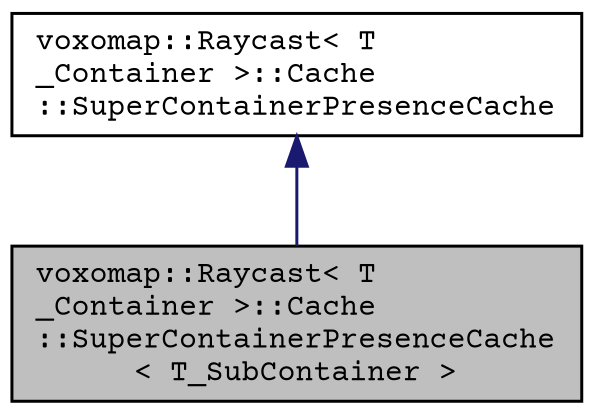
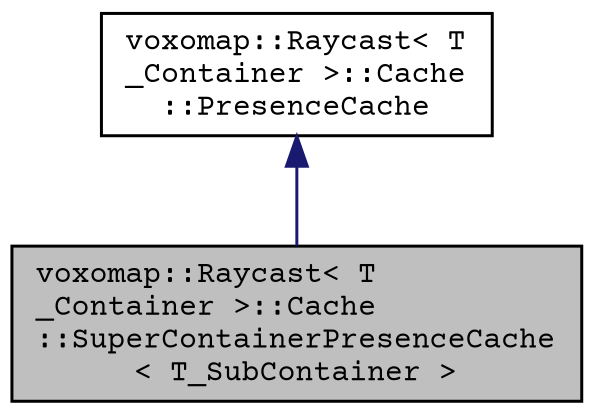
  digraph {
    fontname="Courier Prime"
    node [color=black fontname="Courier Prime" fontsize=10 shape=record style=filled]
    n1 [fillcolor=grey75 fontcolor=black height=0.2 label="voxomap::Raycast\< T\l_Container \>::Cache\l::SuperContainerPresenceCache\l\< T_SubContainer \>" width=0.4]
-   n2 [fillcolor=white height=0.2 label="voxomap::Raycast\< T\l_Container \>::Cache\l::SuperContainerPresenceCache" width=0.4]
+   n2 [fillcolor=white height=0.2 label="voxomap::Raycast\< T\l_Container \>::Cache\l::PresenceCache" width=0.4]
    n2 -> n1 [color=midnightblue dir=back fontname="Courier Prime" fontsize=10 labelfontname=Helvetica labelfontsize=10 style=solid]
  }
